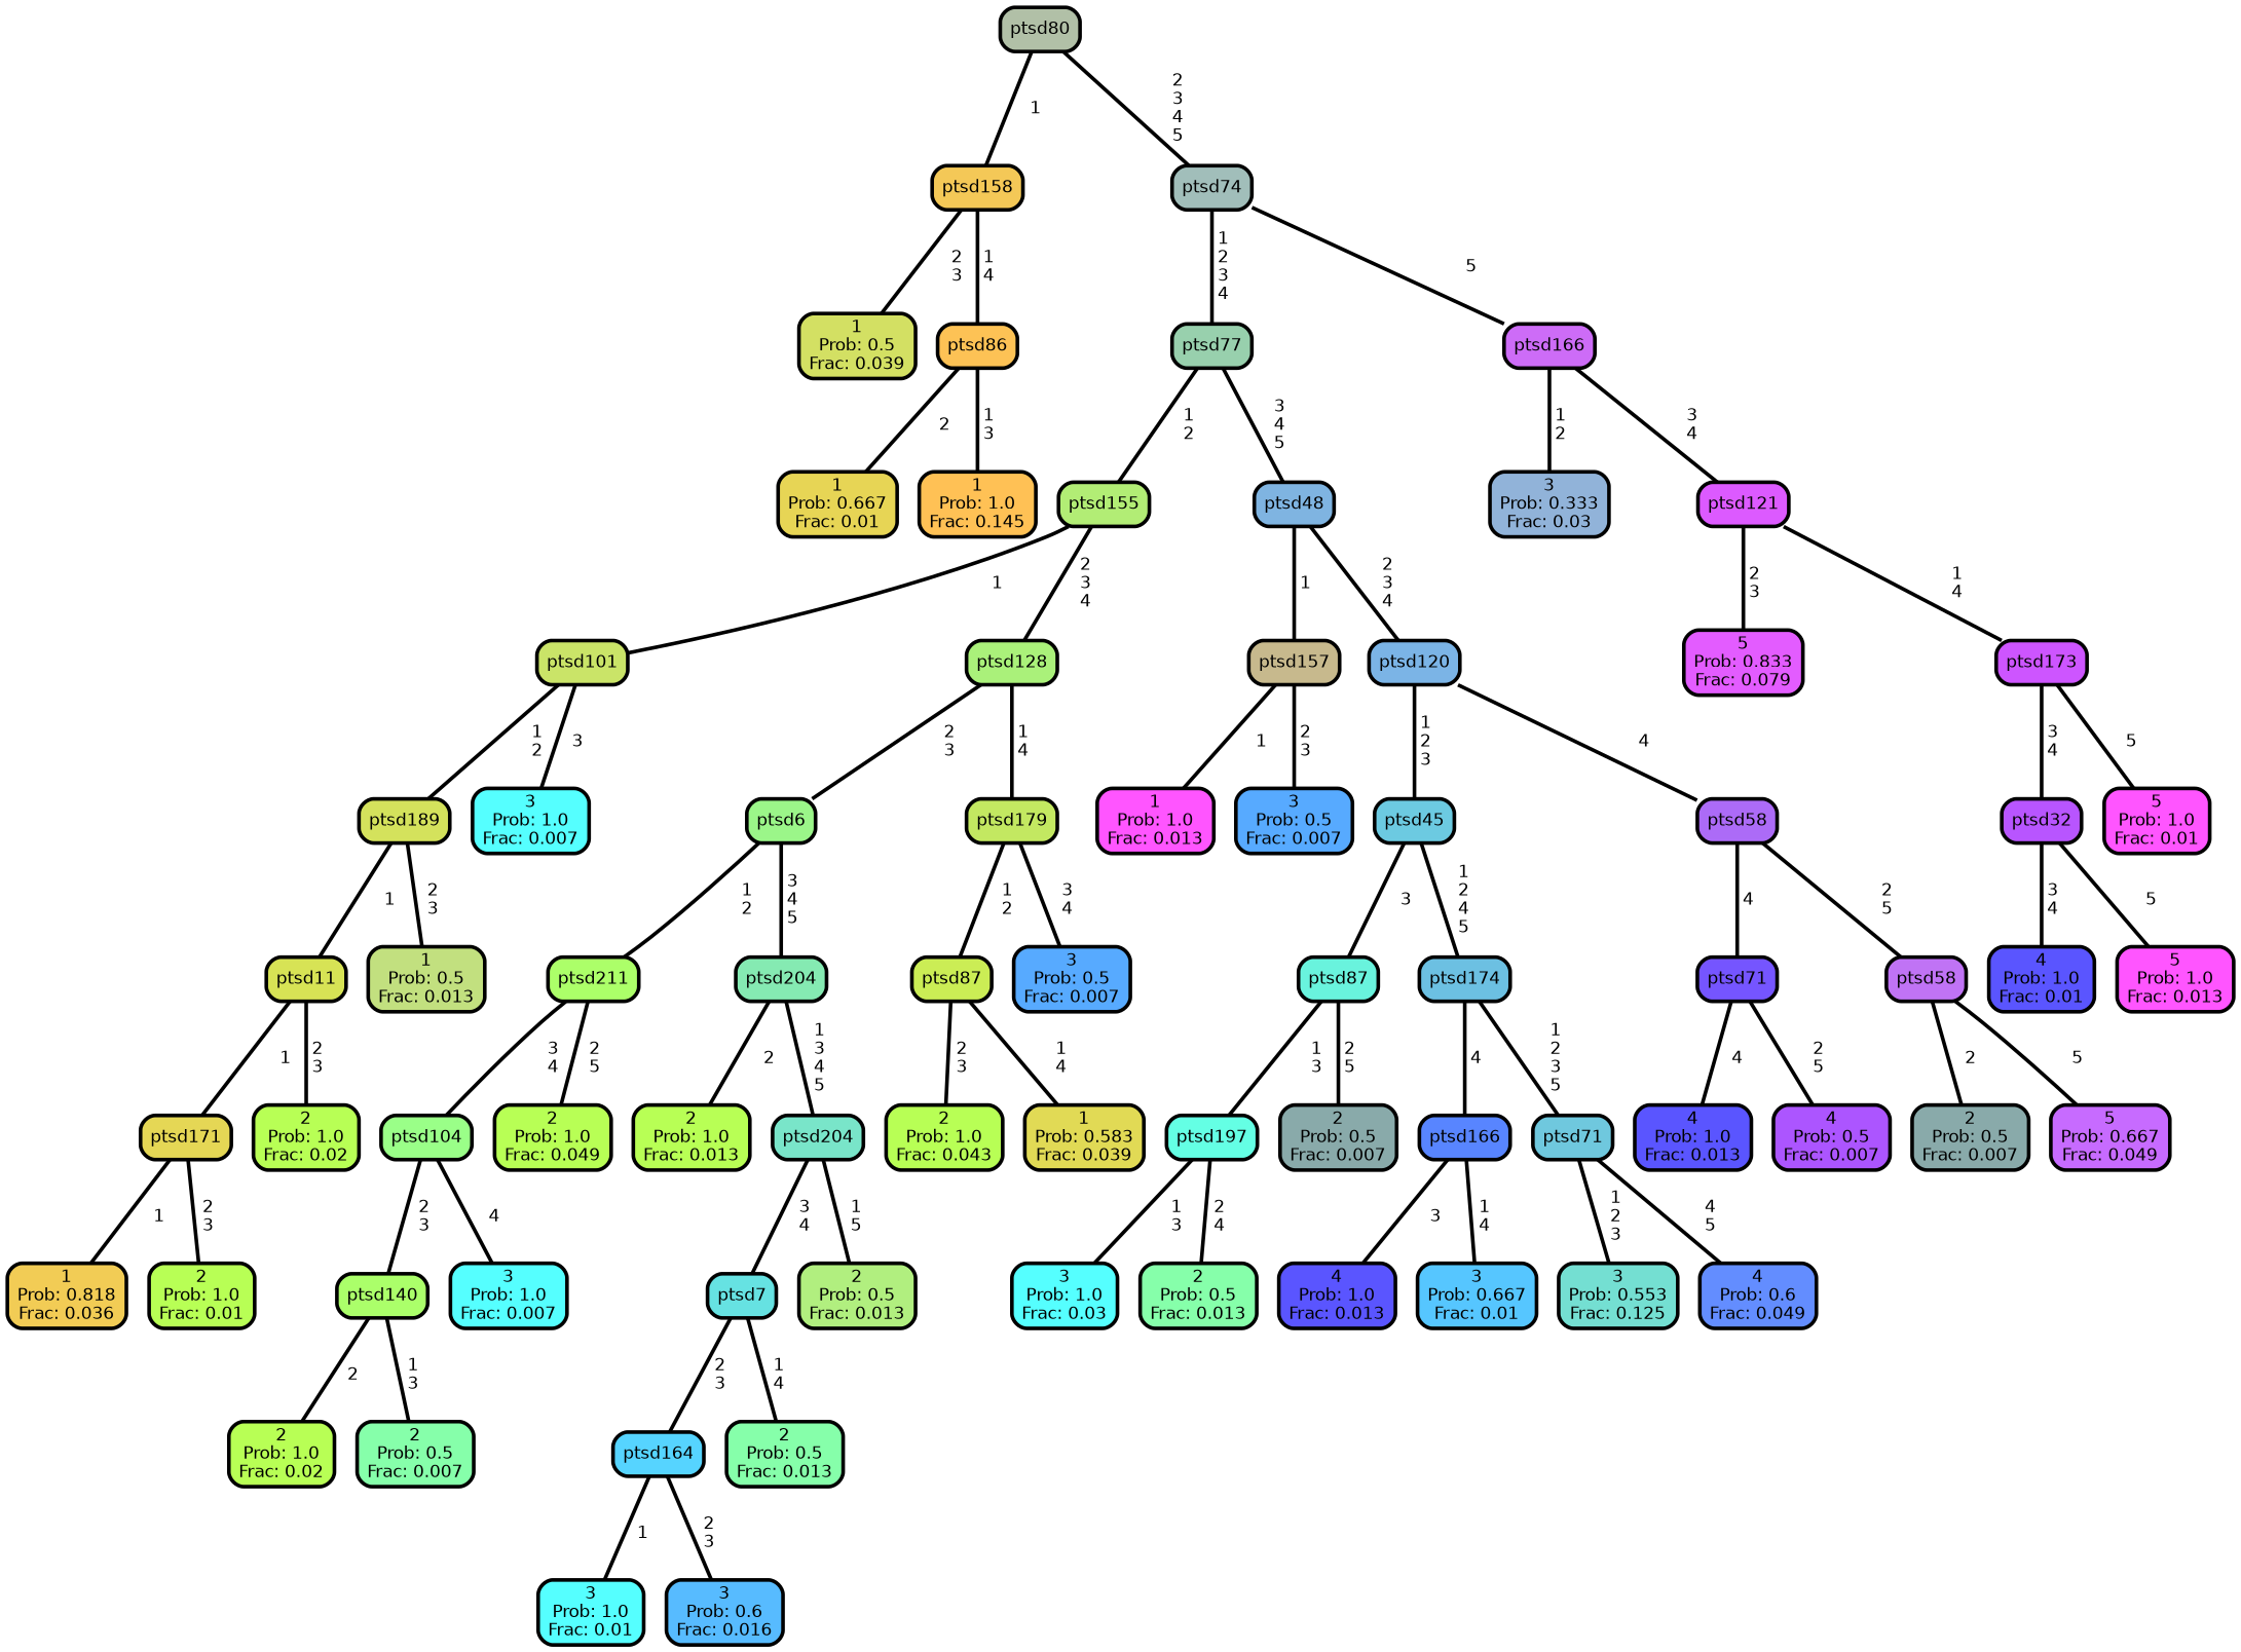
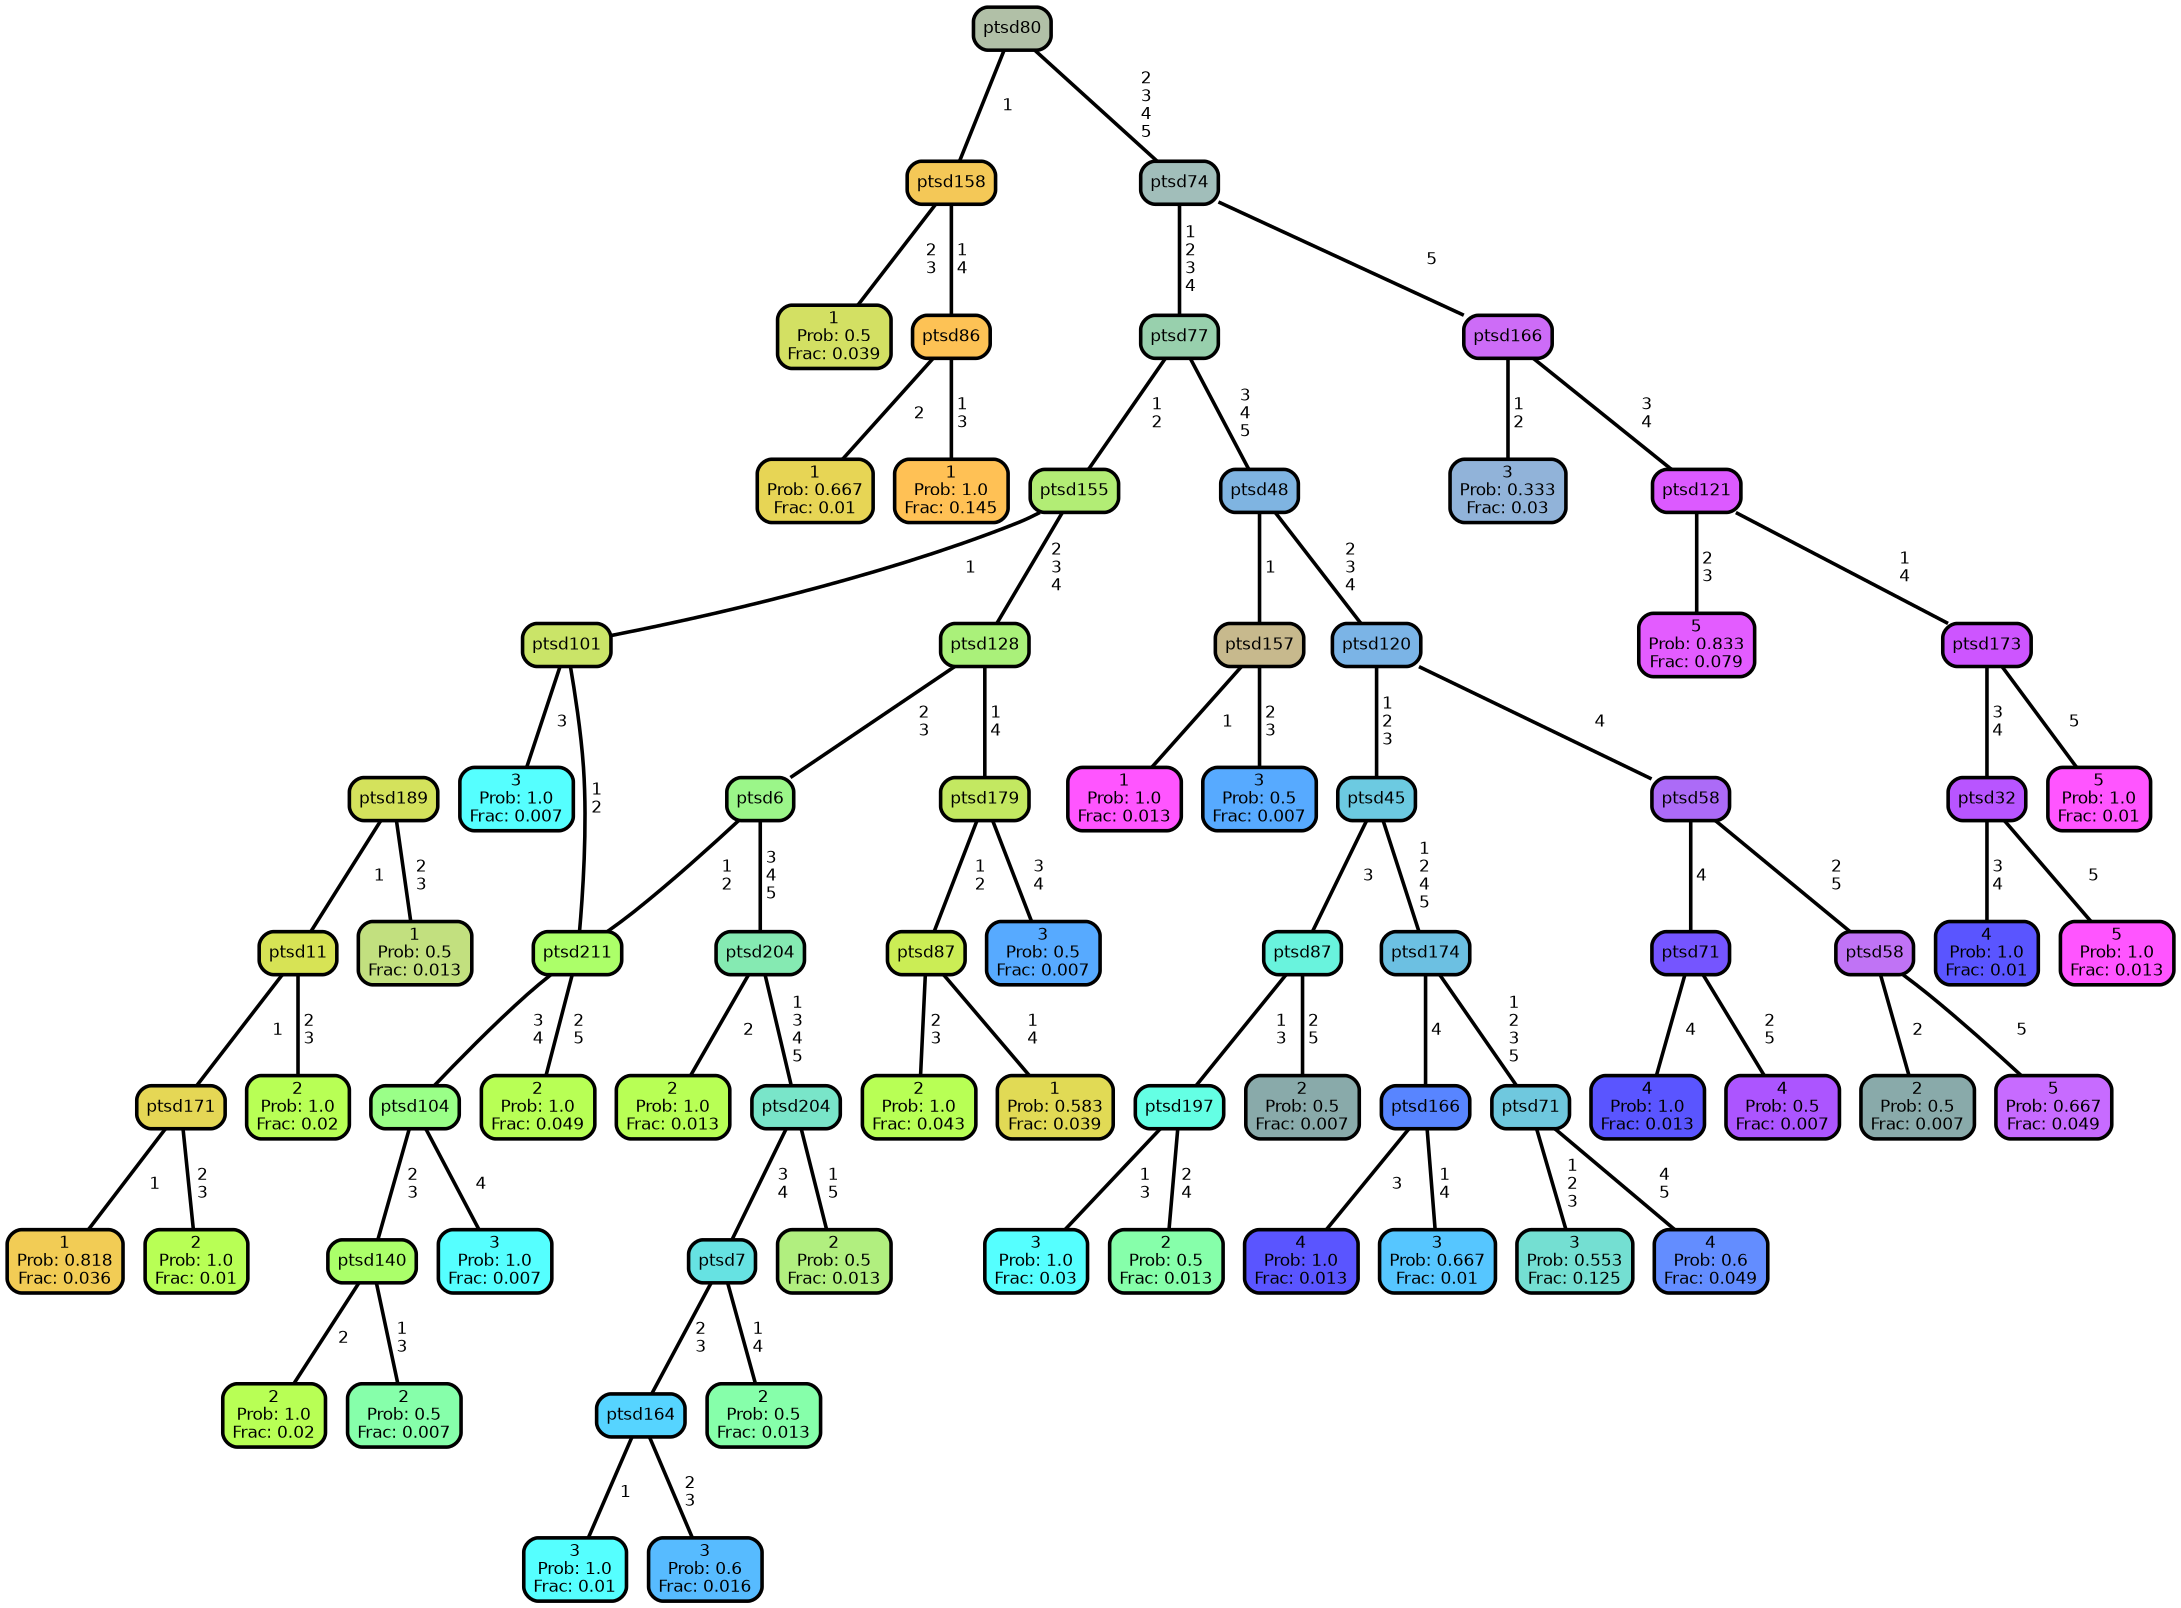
  graph {
    ranksep="0 equally"
    splines=straight
    node [color=black fillcolor="#b8ff55" fontcolor=black fontname=helvetica penwidth=3 shape=box style="filled, rounded"]
    edge [color=black fontname=helvetica penwidth=3]
    n1 [fillcolor="#d3e063" label="1\nProb: 0.5\nFrac: 0.039"]
    n2 [fillcolor="#f4c857" label=ptsd158]
    n3 [fillcolor="#fdc255" label=ptsd86]
    n4 [fillcolor="#e7d555" label="1\nProb: 0.667\nFrac: 0.01"]
    n5 [fillcolor="#ffc155" label="1\nProb: 1.0\nFrac: 0.145"]
    n6 [fillcolor="#b1c0a7" label=ptsd80]
    n7 [fillcolor="#a1beba" label=ptsd74]
    n8 [fillcolor="#98d0ad" label=ptsd77]
    n9 [fillcolor="#cd6cf7" label=ptsd166]
    n10 [fillcolor="#f2cc55" label="1\nProb: 0.818\nFrac: 0.036"]
    n11 [fillcolor="#e5d755" label=ptsd171]
    n12 [label="2\nProb: 1.0\nFrac: 0.01"]
    n13 [fillcolor="#d7e355" label=ptsd11]
    n14 [label="2\nProb: 1.0\nFrac: 0.02"]
    n15 [fillcolor="#d4e25c" label=ptsd189]
    n16 [fillcolor="#c2e07f" label="1\nProb: 0.5\nFrac: 0.013"]
    n17 [fillcolor="#cae468" label=ptsd101]
    n18 [fillcolor="#55ffff" label="3\nProb: 1.0\nFrac: 0.007"]
    n19 [fillcolor="#b2ed75" label=ptsd155]
    n20 [fillcolor="#aaf17a" label=ptsd128]
    n21 [fillcolor="#9bf689" label=ptsd6]
    n22 [fillcolor="#c3e861" label=ptsd179]
    n23 [label="2\nProb: 1.0\nFrac: 0.02"]
    n24 [fillcolor="#abff6a" label=ptsd140]
    n25 [fillcolor="#86ffaa" label="2\nProb: 0.5\nFrac: 0.007"]
    n26 [fillcolor="#9aff88" label=ptsd104]
    n27 [fillcolor="#55ffff" label="3\nProb: 1.0\nFrac: 0.007"]
    n28 [fillcolor="#acff69" label=ptsd211]
    n29 [label="2\nProb: 1.0\nFrac: 0.049"]
    n30 [fillcolor="#85eab2" label=ptsd204]
    n31 [label="2\nProb: 1.0\nFrac: 0.013"]
    n32 [fillcolor="#79e5c9" label=ptsd204]
    n33 [fillcolor="#66e2e2" label=ptsd7]
    n34 [fillcolor="#b1ef7f" label="2\nProb: 0.5\nFrac: 0.013"]
    n35 [fillcolor="#55ffff" label="3\nProb: 1.0\nFrac: 0.01"]
    n36 [fillcolor="#56d4ff" label=ptsd164]
    n37 [fillcolor="#57bbff" label="3\nProb: 0.6\nFrac: 0.016"]
    n38 [fillcolor="#86ffaa" label="2\nProb: 0.5\nFrac: 0.013"]
    n39 [fillcolor="#cbed55" label=ptsd87]
    n40 [fillcolor="#57aaff" label="3\nProb: 0.5\nFrac: 0.007"]
    n41 [label="2\nProb: 1.0\nFrac: 0.043"]
    n42 [fillcolor="#e1da55" label="1\nProb: 0.583\nFrac: 0.039"]
    n43 [fillcolor="#7fb4e1" label=ptsd48]
    n44 [fillcolor="#c7b98d" label=ptsd157]
    n45 [fillcolor="#7bb4e6" label=ptsd120]
    n46 [fillcolor="#ff55ff" label="1\nProb: 1.0\nFrac: 0.013"]
    n47 [fillcolor="#57aaff" label="3\nProb: 0.5\nFrac: 0.007"]
    n48 [fillcolor="#6ccae1" label=ptsd45]
    n49 [fillcolor="#ac6bf7" label=ptsd58]
    n50 [fillcolor="#55ffff" label="3\nProb: 1.0\nFrac: 0.03"]
    n51 [fillcolor="#64ffe4" label=ptsd197]
    n52 [fillcolor="#86ffaa" label="2\nProb: 0.5\nFrac: 0.013"]
    n53 [fillcolor="#69f3dd" label=ptsd87]
    n54 [fillcolor="#89aaaa" label="2\nProb: 0.5\nFrac: 0.007"]
    n55 [fillcolor="#6cc0e2" label=ptsd174]
    n56 [fillcolor="#5885ff" label=ptsd166]
    n57 [fillcolor="#6fc8de" label=ptsd71]
    n58 [fillcolor="#5a55ff" label="4\nProb: 1.0\nFrac: 0.013"]
    n59 [fillcolor="#56c6ff" label="3\nProb: 0.667\nFrac: 0.01"]
    n60 [fillcolor="#74dfd2" label="3\nProb: 0.553\nFrac: 0.125"]
    n61 [fillcolor="#638dff" label="4\nProb: 0.6\nFrac: 0.049"]
    n62 [fillcolor="#7555ff" label=ptsd71]
    n63 [fillcolor="#c073f5" label=ptsd58]
    n64 [fillcolor="#5a55ff" label="4\nProb: 1.0\nFrac: 0.013"]
    n65 [fillcolor="#ac55ff" label="4\nProb: 0.5\nFrac: 0.007"]
    n66 [fillcolor="#89aaaa" label="2\nProb: 0.5\nFrac: 0.007"]
    n67 [fillcolor="#c76bff" label="5\nProb: 0.667\nFrac: 0.049"]
    n68 [fillcolor="#91b3d9" label="3\nProb: 0.333\nFrac: 0.03"]
    n69 [fillcolor="#dc5aff" label=ptsd121]
    n70 [fillcolor="#e35cff" label="5\nProb: 0.833\nFrac: 0.079"]
    n71 [fillcolor="#cd55ff" label=ptsd173]
    n72 [fillcolor="#b855ff" label=ptsd32]
    n73 [fillcolor="#ff55ff" label="5\nProb: 1.0\nFrac: 0.01"]
    n74 [fillcolor="#5a55ff" label="4\nProb: 1.0\nFrac: 0.01"]
    n75 [fillcolor="#ff55ff" label="5\nProb: 1.0\nFrac: 0.013"]
    subgraph sub_1 {
      rank=same
    }
    n2 -- n1 [label=" 2\n 3"]
    n2 -- n3 [label=" 1\n 4"]
    n3 -- n4 [label=" 2"]
    n3 -- n5 [label=" 1\n 3"]
    n6 -- n2 [label=" 1"]
    n6 -- n7 [label=" 2\n 3\n 4\n 5"]
    n7 -- n8 [label=" 1\n 2\n 3\n 4"]
    n7 -- n9 [label=" 5"]
    n8 -- n19 [label=" 1\n 2"]
    n8 -- n43 [label=" 3\n 4\n 5"]
    n9 -- n68 [label=" 1\n 2"]
    n9 -- n69 [label=" 3\n 4"]
    n11 -- n10 [label=" 1"]
    n11 -- n12 [label=" 2\n 3"]
    n13 -- n11 [label=" 1"]
    n13 -- n14 [label=" 2\n 3"]
    n15 -- n13 [label=" 1"]
    n15 -- n16 [label=" 2\n 3"]
-   n17 -- n15 [label=" 1\n 2"]
+   n17 -- n28 [label=" 1\n 2"]
    n17 -- n18 [label=" 3"]
    n19 -- n17 [label=" 1"]
    n19 -- n20 [label=" 2\n 3\n 4"]
    n20 -- n21 [label=" 2\n 3"]
    n20 -- n22 [label=" 1\n 4"]
    n21 -- n28 [label=" 1\n 2"]
    n21 -- n30 [label=" 3\n 4\n 5"]
    n22 -- n39 [label=" 1\n 2"]
    n22 -- n40 [label=" 3\n 4"]
    n24 -- n23 [label=" 2"]
    n24 -- n25 [label=" 1\n 3"]
    n26 -- n24 [label=" 2\n 3"]
    n26 -- n27 [label=" 4"]
    n28 -- n26 [label=" 3\n 4"]
    n28 -- n29 [label=" 2\n 5"]
    n30 -- n31 [label=" 2"]
    n30 -- n32 [label=" 1\n 3\n 4\n 5"]
    n32 -- n33 [label=" 3\n 4"]
    n32 -- n34 [label=" 1\n 5"]
    n33 -- n36 [label=" 2\n 3"]
    n33 -- n38 [label=" 1\n 4"]
    n36 -- n35 [label=" 1"]
    n36 -- n37 [label=" 2\n 3"]
    n39 -- n41 [label=" 2\n 3"]
    n39 -- n42 [label=" 1\n 4"]
    n43 -- n44 [label=" 1"]
    n43 -- n45 [label=" 2\n 3\n 4"]
    n44 -- n46 [label=" 1"]
    n44 -- n47 [label=" 2\n 3"]
    n45 -- n48 [label=" 1\n 2\n 3"]
    n45 -- n49 [label=" 4"]
    n48 -- n53 [label=" 3"]
    n48 -- n55 [label=" 1\n 2\n 4\n 5"]
    n49 -- n62 [label=" 4"]
    n49 -- n63 [label=" 2\n 5"]
    n51 -- n50 [label=" 1\n 3"]
    n51 -- n52 [label=" 2\n 4"]
    n53 -- n51 [label=" 1\n 3"]
    n53 -- n54 [label=" 2\n 5"]
    n55 -- n56 [label=" 4"]
    n55 -- n57 [label=" 1\n 2\n 3\n 5"]
    n56 -- n58 [label=" 3"]
    n56 -- n59 [label=" 1\n 4"]
    n57 -- n60 [label=" 1\n 2\n 3"]
    n57 -- n61 [label=" 4\n 5"]
    n62 -- n64 [label=" 4"]
    n62 -- n65 [label=" 2\n 5"]
    n63 -- n66 [label=" 2"]
    n63 -- n67 [label=" 5"]
    n69 -- n70 [label=" 2\n 3"]
    n69 -- n71 [label=" 1\n 4"]
    n71 -- n72 [label=" 3\n 4"]
    n71 -- n73 [label=" 5"]
    n72 -- n74 [label=" 3\n 4"]
    n72 -- n75 [label=" 5"]
  }
